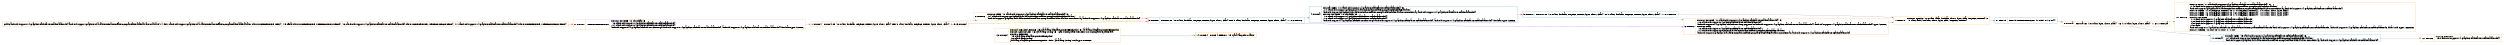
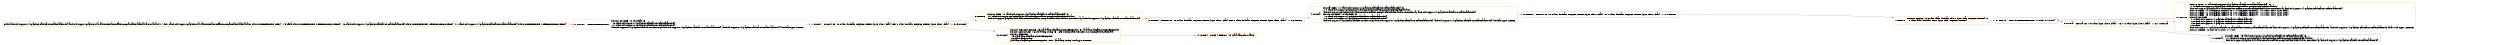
  digraph {
    rankdir=LR
    node [color=darkorange shape=record]
    edge [color=gray40]
    n1 [label="{0\:\ 0x0000|MTH_ENTER_BLOCK\l|0x0000: INVOKE  (r0 I:boolean) = \l  (r6 I:android.support.v4.graphics.PathParser$PathDataNode[])\l  (r7 I:android.support.v4.graphics.PathParser$PathDataNode[])\l android.support.v4.graphics.PathParser.canMorph(android.support.v4.graphics.PathParser$PathDataNode[], android.support.v4.graphics.PathParser$PathDataNode[]):boolean type: STATIC \l}"]
    n2 [label="{1\:\ 0x0004|0x0004: IF  (r0 I:?[int, boolean, OBJECT, ARRAY, byte, short, char]) == (0 ?[int, boolean, OBJECT, ARRAY, byte, short, char])  \-\> B:13:0x002d \l}"]
    n3 [label="{2\:\ 0x0006|0x0006: IGET  (r0 I:android.support.v4.graphics.PathParser$PathDataNode[]) = \l  (r4 I:android.support.graphics.drawable.AnimatorInflaterCompat$PathDataEvaluator)\l android.support.graphics.drawable.AnimatorInflaterCompat.PathDataEvaluator.mNodeArray android.support.v4.graphics.PathParser$PathDataNode[] \l}"]
    n4 [label="{13\:\ 0x002d|0x002d: NEW_INSTANCE  (r5 I:java.lang.IllegalArgumentException) =  java.lang.IllegalArgumentException \l0x002f: CONST_STR  (r6 I:java.lang.String) =  \"Can't interpolate between two incompatible pathData\" \l0x0031: RETURN  \l  (r5 I:java.lang.IllegalArgumentException)\l  (r6 I:java.lang.String)\l java.lang.IllegalArgumentException.\<init\>(java.lang.String):void type: DIRECT \l}"]
    n5 [color=teal label="{3\:\ 0x0008|0x0008: IF  (r0 I:?[int, boolean, OBJECT, ARRAY, byte, short, char]) == (0 ?[int, boolean, OBJECT, ARRAY, byte, short, char])  \-\> B:6:0x0012 \l}"]
    n6 [label="{14\:\ 0x0034|0x0034: THROW  (r5 I:java.lang.Throwable) \l}"]
-   n7 [color=teal label="{4\:\ 0x000a|0x000a: IGET  (r0 I:android.support.v4.graphics.PathParser$PathDataNode[]) = \l  (r4 I:android.support.graphics.drawable.AnimatorInflaterCompat$PathDataEvaluator)\l android.support.graphics.drawable.AnimatorInflaterCompat.PathDataEvaluator.mNodeArray android.support.v4.graphics.PathParser$PathDataNode[] \l0x000c: INVOKE  (r0 I:boolean) = \l  (r0 I:android.support.v4.graphics.PathParser$PathDataNode[])\l  (r6 I:android.support.v4.graphics.PathParser$PathDataNode[])\l android.support.v4.graphics.PathParser.canMorph(android.support.v4.graphics.PathParser$PathDataNode[], android.support.v4.graphics.PathParser$PathDataNode[]):boolean type: STATIC \l}"]
-   n8 [label="{6\:\ 0x0012|0x0012: INVOKE  (r0 I:android.support.v4.graphics.PathParser$PathDataNode[]) = \l  (r6 I:android.support.v4.graphics.PathParser$PathDataNode[])\l android.support.v4.graphics.PathParser.deepCopyNodes(android.support.v4.graphics.PathParser$PathDataNode[]):android.support.v4.graphics.PathParser$PathDataNode[] type: STATIC \l0x0016: IPUT  \l  (r0 I:android.support.v4.graphics.PathParser$PathDataNode[])\l  (r4 I:android.support.graphics.drawable.AnimatorInflaterCompat$PathDataEvaluator)\l android.support.graphics.drawable.AnimatorInflaterCompat.PathDataEvaluator.mNodeArray android.support.v4.graphics.PathParser$PathDataNode[] \l}"]
+   n7 [label="{4\:\ 0x000a|0x000a: IGET  (r0 I:android.support.v4.graphics.PathParser$PathDataNode[]) = \l  (r4 I:android.support.graphics.drawable.AnimatorInflaterCompat$PathDataEvaluator)\l android.support.graphics.drawable.AnimatorInflaterCompat.PathDataEvaluator.mNodeArray android.support.v4.graphics.PathParser$PathDataNode[] \l0x000c: INVOKE  (r0 I:boolean) = \l  (r0 I:android.support.v4.graphics.PathParser$PathDataNode[])\l  (r6 I:android.support.v4.graphics.PathParser$PathDataNode[])\l android.support.v4.graphics.PathParser.canMorph(android.support.v4.graphics.PathParser$PathDataNode[], android.support.v4.graphics.PathParser$PathDataNode[]):boolean type: STATIC \l}"]
    n9 [color=teal label="{5\:\ 0x0010|0x0010: IF  (r0 I:?[int, boolean, OBJECT, ARRAY, byte, short, char]) != (0 ?[int, boolean, OBJECT, ARRAY, byte, short, char])  \-\> B:7:0x0018 \l}"]
    n10 [label="{7\:\ 0x0018|0x0018: CONST  (r0 I:?[int, float, boolean, short, byte, char, OBJECT, ARRAY]) = \l  (0 ?[int, float, boolean, short, byte, char, OBJECT, ARRAY])\l \l}"]
    n11 [color=teal label="{8\:\ 0x0019|0x0019: ARRAY_LENGTH  (r1 I:int) = (r6 I:?[]) \l}"]
    n12 [label="{9\:\ 0x001a|0x001a: IF  (r0 I:?[int, byte, short, char]) \>= (r1 I:?[int, byte, short, char])  \-\> B:11:0x002a \l}"]
-   n13 [label="{10\:\ 0x001c|0x001c: IGET  (r1 I:android.support.v4.graphics.PathParser$PathDataNode[]) = \l  (r4 I:android.support.graphics.drawable.AnimatorInflaterCompat$PathDataEvaluator)\l android.support.graphics.drawable.AnimatorInflaterCompat.PathDataEvaluator.mNodeArray android.support.v4.graphics.PathParser$PathDataNode[] \l0x001e: AGET  (r1 I:?[OBJECT, ARRAY]) = (r1 I:?[OBJECT, ARRAY][]), (r0 I:?[int, short, byte, char]) \l0x0020: AGET  (r2 I:?[OBJECT, ARRAY]) = (r6 I:?[OBJECT, ARRAY][]), (r0 I:?[int, short, byte, char]) \l0x0022: AGET  (r3 I:?[OBJECT, ARRAY]) = (r7 I:?[OBJECT, ARRAY][]), (r0 I:?[int, short, byte, char]) \l0x0027: INVOKE  \l  (r1 I:android.support.v4.graphics.PathParser$PathDataNode)\l  (r2 I:android.support.v4.graphics.PathParser$PathDataNode)\l  (r3 I:android.support.v4.graphics.PathParser$PathDataNode)\l  (r5 I:float)\l android.support.v4.graphics.PathParser.PathDataNode.interpolatePathDataNode(android.support.v4.graphics.PathParser$PathDataNode, android.support.v4.graphics.PathParser$PathDataNode, float):void type: VIRTUAL \l0x0027: ARITH  (r0 I:int) = (r0 I:int) + (1 int) \l}"]
+   n13 [label="{10\:\ 0x001c|0x001c: IGET  (r1 I:android.support.v4.graphics.PathParser$PathDataNode[]) = \l  (r4 I:android.support.graphics.drawable.AnimatorInflaterCompat$PathDataEvaluator)\l android.support.graphics.drawable.AnimatorInflaterCompat.PathDataEvaluator.mNodeArray android.support.v4.graphics.PathParser$PathDataNode[] \l0x001e: AGET  (r1 I:?[OBJECT, ARRAY]) = (r1 I:?[OBJECT, ARRAY][]), (r0 I:?[int, short, byte, char]) \l0x0020: AGET  (r2 I:?[OBJECT, ARRAY]) = (r6 I:?[OBJECT, ARRAY][]), (r0 I:?[int, short, byte, char]) \l0x0022: AGET  (r3 I:?[OBJECT, ARRAY]) = (r7 I:?[OBJECT, ARRAY][]), (r0 I:?[int, short, byte, char]) \l0x0024: INVOKE  \l  (r1 I:android.support.v4.graphics.PathParser$PathDataNode)\l  (r2 I:android.support.v4.graphics.PathParser$PathDataNode)\l  (r3 I:android.support.v4.graphics.PathParser$PathDataNode)\l  (r5 I:float)\l android.support.v4.graphics.PathParser.PathDataNode.interpolatePathDataNode(android.support.v4.graphics.PathParser$PathDataNode, android.support.v4.graphics.PathParser$PathDataNode, float):void type: VIRTUAL \l0x0027: ARITH  (r0 I:int) = (r0 I:int) + (1 int) \l}"]
    n14 [color=teal label="{11\:\ 0x002a|0x002a: IGET  (r5 I:android.support.v4.graphics.PathParser$PathDataNode[]) = \l  (r4 I:android.support.graphics.drawable.AnimatorInflaterCompat$PathDataEvaluator)\l android.support.graphics.drawable.AnimatorInflaterCompat.PathDataEvaluator.mNodeArray android.support.v4.graphics.PathParser$PathDataNode[] \l}"]
-   n15 [label="{12\:\ 0x002c|0x002c: RETURN  \l  (r5 I:android.support.v4.graphics.PathParser$PathDataNode[])\l \l}"]
    n16 [label="{public android.support.v4.graphics.PathParser$PathDataNode[] android.support.graphics.drawable.AnimatorInflaterCompat.PathDataEvaluator.evaluate((r4 'this' I:android.support.graphics.drawable.AnimatorInflaterCompat$PathDataEvaluator A[IMMUTABLE_TYPE, THIS]), (r5 I:float A[IMMUTABLE_TYPE, METHOD_ARGUMENT]), (r6 I:android.support.v4.graphics.PathParser$PathDataNode[] A[IMMUTABLE_TYPE, METHOD_ARGUMENT]), (r7 I:android.support.v4.graphics.PathParser$PathDataNode[] A[IMMUTABLE_TYPE, METHOD_ARGUMENT])) }"]
    n1 -> n2
    n2 -> n3 [style=dashed]
-   n2 -> n5
+   n2 -> n4
    n3 -> n5 [color=red]
    n4 -> n6 [color=red]
    n5 -> n7 [style=dashed]
-   n5 -> n8 [color=purple]
    n7 -> n9 [color=red]
-   n8 -> n10
-   n9 -> n8 [style=dashed]
    n9 -> n10
    n10 -> n11
    n11 -> n12
    n12 -> n13 [style=dashed]
    n12 -> n14
-   n14 -> n15
+   n13 -> n11 [color=red]
    n16 -> n1 [color=red]
  }
